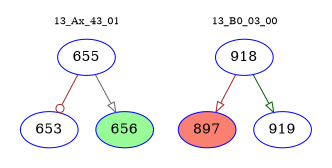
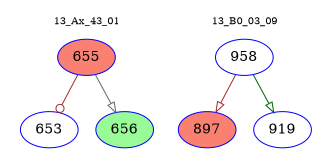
  digraph {
    node [color=blue fillcolor=white style=filled]
    edge [arrowhead=onormal color=brown]
-   n1 [label=655]
+   n1 [fillcolor=salmon label=655]
    n2 [label=653]
    n3 [fillcolor=palegreen label=656]
-   n4 [label=918]
+   n4 [label=958]
    n5 [fillcolor=salmon label=897]
    n6 [label=919]
    subgraph cluster_1 {
      color=white
      fontsize=10
      label="13_Ax_43_01"
      n1
      n2
      n3
    }
    subgraph cluster_2 {
      color=white
      fontsize=10
-     label="13_B0_03_00"
+     label="13_B0_03_09"
      n4
      n5
      n6
    }
    n1 -> n2 [arrowhead=odot]
    n1 -> n3 [color=gray40]
    n4 -> n5
    n4 -> n6 [color=darkgreen]
  }
